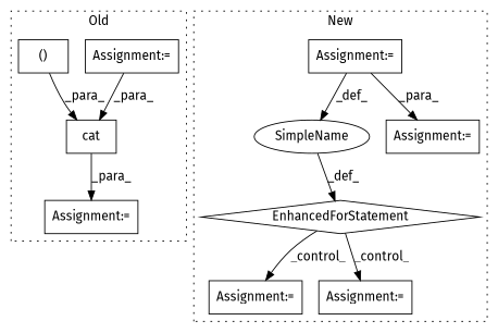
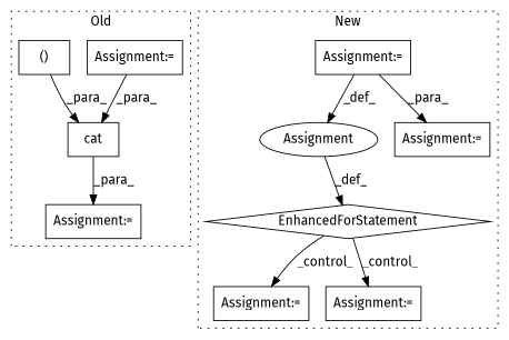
  digraph {
    fontname="Fira Sans"
    node [a=7 fontname="Fira Sans" l=1 shape=box]
    edge [fontname="Fira Sans"]
    n1 [a=32 l="11,1" label=cat s="2048,2082"]
    n2 [label="Assignment:=" s=2041]
    n3 [label="Assignment:=" s=1919]
    n4 [a=106 l=65 label="()" s=1641]
    n5 [a=70 l="57,2" label=EnhancedForStatement s="1464,1538" shape=diamond]
    n6 [label="Assignment:=" s=1216]
    n7 [l=2 label="Assignment:=" s=1589]
-   n8 [a=42 l=4 label=SimpleName s=1525 shape=ellipse]
+   n8 [a=42 l=4 label=Assignment s=1525 shape=ellipse]
    n9 [l=2 label="Assignment:=" s=1640]
    n10 [l="57,2" label="Assignment:=" s="1290,1364"]
    subgraph cluster_1 {
      label=Old
      style=dotted
      n1
      n2
      n3
      n4
    }
    subgraph cluster_2 {
      label=New
      style=dotted
      n5
      n6
      n7
      n8
      n9
      n10
    }
    n1 -> n2 [label=_para_]
    n3 -> n1 [label=_para_]
    n4 -> n1 [label=_para_]
    n5 -> n7 [label=_control_]
    n5 -> n9 [label=_control_]
    n6 -> n8 [label=_def_]
    n6 -> n10 [label=_para_]
    n8 -> n5 [label=_def_]
  }
